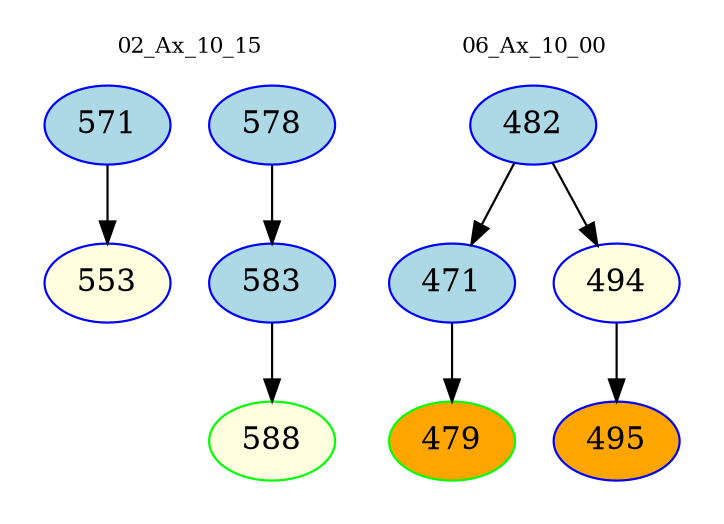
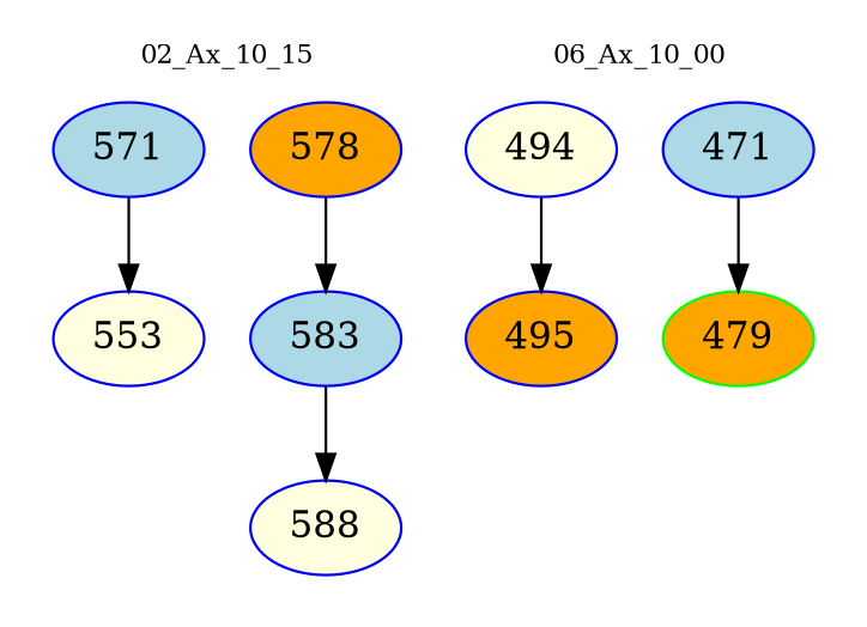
  digraph {
    node [color=blue fillcolor=lightblue style=filled]
    edge [color=black]
-   n1 [label=578]
+   n1 [fillcolor=orange label=578]
    n2 [label=571]
    n3 [label=583]
    n4 [fillcolor=lightyellow label=553]
-   n5 [color=green fillcolor=lightyellow label=588]
-   n6 [label=482]
+   n5 [fillcolor=lightyellow label=588]
    n7 [label=471]
    n8 [fillcolor=lightyellow label=494]
    n9 [color=green fillcolor=orange label=479]
    n10 [fillcolor=orange label=495]
    subgraph cluster_1 {
      color=white
      fontsize=10
      label="02_Ax_10_15"
      n1
      n2
      n3
      n4
      n5
    }
    subgraph cluster_2 {
      color=white
      fontsize=10
      label="06_Ax_10_00"
-     n6
      n7
      n8
      n9
      n10
    }
    n1 -> n3
    n2 -> n4
    n3 -> n5
-   n6 -> n7
-   n6 -> n8
    n7 -> n9
    n8 -> n10
  }
